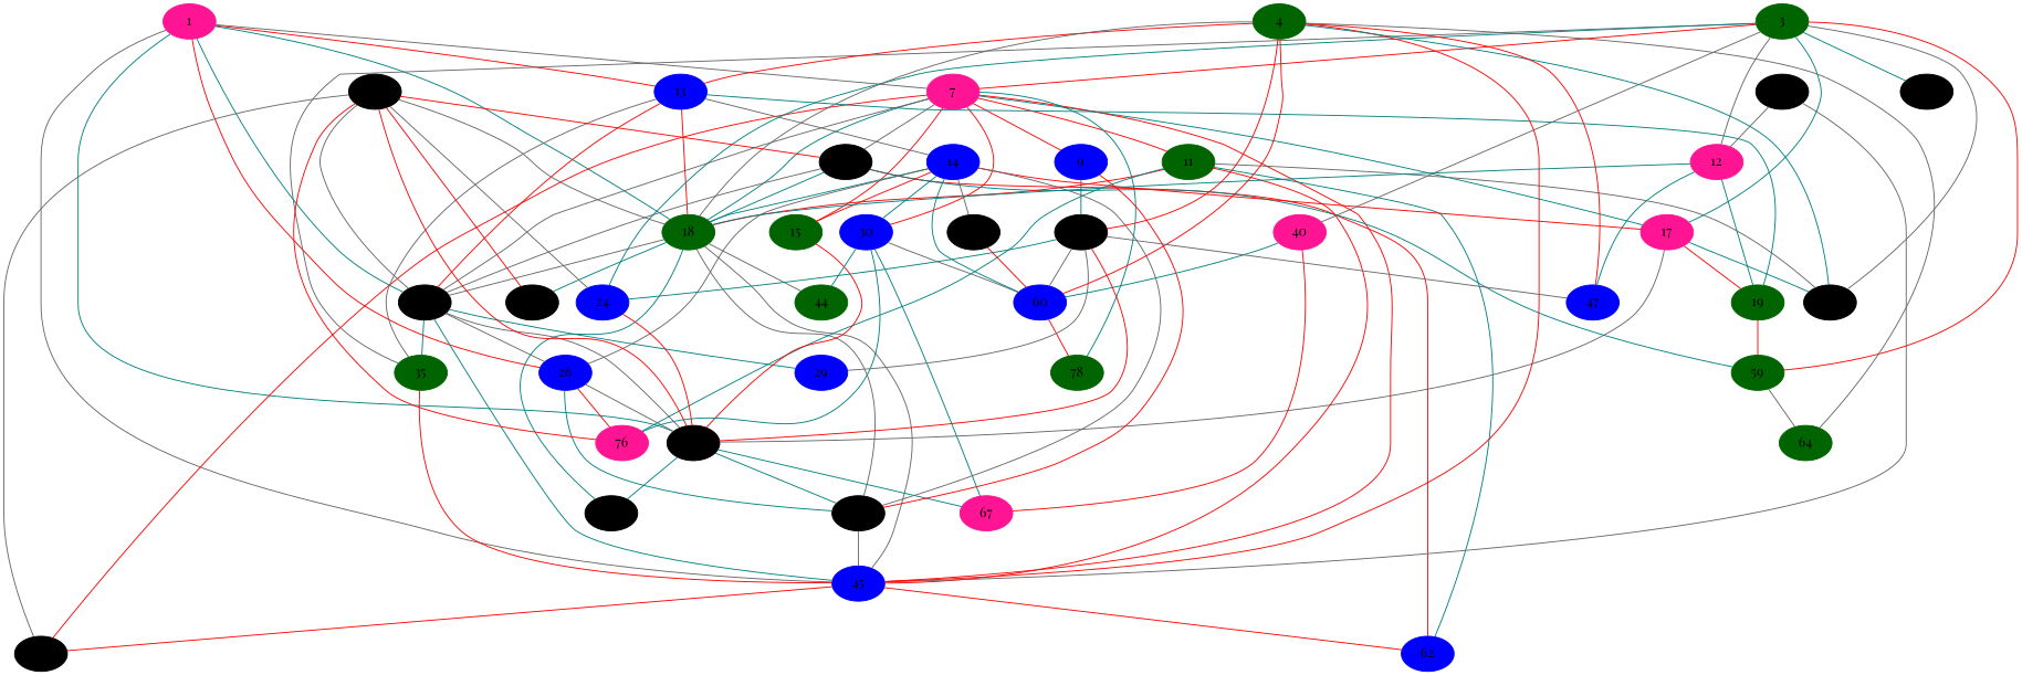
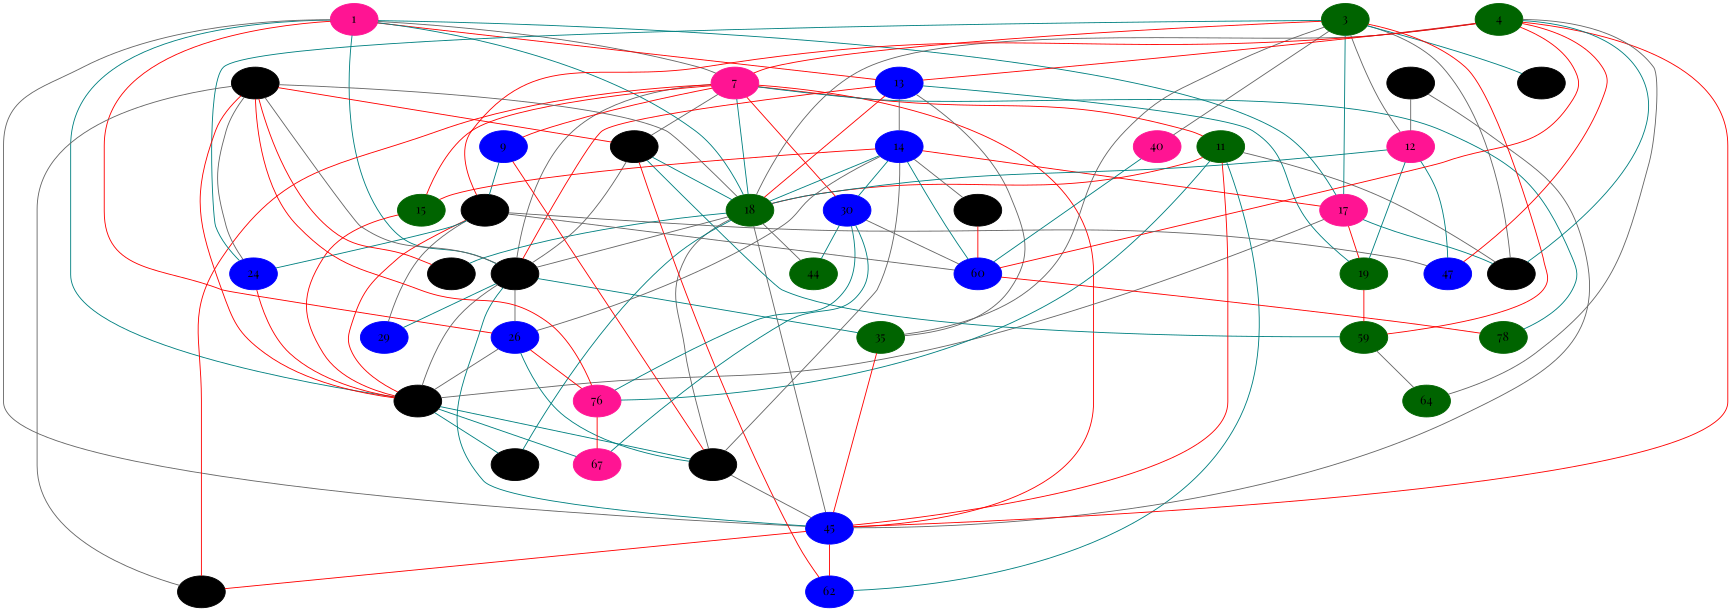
  graph {
    fontname="Playfair Display"
    node [color=black fontname="Playfair Display" style=filled]
    edge [color=red fontname="Playfair Display"]
    1 [color=deeppink super="+63+57"]
    7 [color=deeppink super="+16"]
    13 [color=blue super="+53"]
    17 [color=deeppink super="+25"]
    18 [color=darkgreen super="+77+48+80+34+41"]
    21 [super="+33"]
    26 [color=blue super="+54"]
    28 [super="+38+56"]
    45 [color=blue super="+52"]
    8 [super="+32"]
    70
    9 [color=blue]
    11 [color=darkgreen super="+79"]
    15 [color=darkgreen]
    30 [color=blue super="+69"]
    78 [color=darkgreen]
    35 [color=darkgreen super="+37"]
    19 [color=darkgreen super="+46"]
    14 [color=blue super="+23+51"]
    72
    31
    43
    44 [color=darkgreen]
    65
    29 [color=blue]
    76 [color=deeppink]
    67 [color=deeppink]
    62 [color=blue]
    12 [color=deeppink super="+83"]
    47 [color=blue]
    2
    3 [color=darkgreen super="+22+10"]
    24 [color=blue]
    39
    n35 [color=deeppink label=40]
    59 [color=darkgreen super="+81"]
    60 [color=blue]
    64 [color=darkgreen]
    4 [color=darkgreen super="+49+5"]
    20 [super="+73+36"]
    6 [super="+40"]
    27
    1 -- 7 [color=gray40]
    1 -- 13
-   7 -- 17 [color=teal]
+   1 -- 17 [color=teal]
    1 -- 18 [color=teal]
    1 -- 21 [color=teal]
    1 -- 26
    1 -- 28 [color=teal]
    1 -- 45 [color=gray40 weight=2]
    7 -- 18 [color=teal weight=2]
    7 -- 21 [color=gray40]
    7 -- 45
    7 -- 8 [color=gray40]
    7 -- 70
    7 -- 9
    7 -- 11
    7 -- 15
    7 -- 30
    7 -- 78 [color=teal]
    13 -- 18 [weight=2]
    13 -- 21
    13 -- 35 [color=gray40]
    13 -- 19 [color=teal]
    13 -- 14 [color=gray40 weight=2]
    17 -- 28 [color=gray40]
    17 -- 19
    17 -- 72 [color=teal]
    18 -- 21 [color=gray40]
    18 -- 45 [color=gray40]
    18 -- 31 [color=teal]
    18 -- 43 [color=gray40]
    18 -- 44 [color=gray40]
    18 -- 65 [color=teal]
    21 -- 26 [color=gray40]
    21 -- 28 [color=gray40]
    21 -- 45 [color=teal]
    21 -- 35 [color=teal weight=2]
    21 -- 29 [color=teal]
    26 -- 28 [color=gray40]
    26 -- 43 [color=teal]
    26 -- 76
    28 -- 43 [color=teal]
    28 -- 65 [color=teal]
    28 -- 67 [color=teal]
    45 -- 70
    45 -- 62
    8 -- 18 [color=teal]
    8 -- 21 [color=gray40]
    8 -- 62
    8 -- 59 [color=teal weight=2]
    9 -- 43
    9 -- 20 [color=teal]
    11 -- 18
    11 -- 45
    11 -- 72 [color=gray40]
    11 -- 76 [color=teal]
    11 -- 62 [color=teal]
    15 -- 28
    30 -- 44 [color=teal]
    30 -- 76 [color=teal]
    30 -- 67 [color=teal]
    30 -- 60 [color=gray40]
    35 -- 45
    19 -- 59
    14 -- 17
    14 -- 18 [color=teal]
    14 -- 26 [color=gray40]
    14 -- 15
    14 -- 30 [color=teal]
    14 -- 43 [color=gray40]
    14 -- 60 [color=teal]
    14 -- 27 [color=gray40]
    43 -- 45 [color=gray40 weight=2]
    12 -- 18 [color=teal]
    12 -- 19 [color=teal weight=2]
    12 -- 47 [color=teal]
    2 -- 45 [color=gray40]
    2 -- 12 [color=gray40]
    3 -- 7
    3 -- 17 [color=teal]
    3 -- 35 [color=gray40]
    3 -- 72 [color=gray40]
    3 -- 12 [color=gray40]
    3 -- 24 [color=teal]
    3 -- 39 [color=teal weight=2]
    3 -- n35 [color=gray40]
    3 -- 59
    24 -- 28
-   n35 -- 67
+   76 -- 67
    n35 -- 60 [color=teal]
    59 -- 64 [color=gray40]
    60 -- 78
    4 -- 13
    4 -- 18 [color=gray40 weight=2]
    4 -- 45
    4 -- 72 [color=teal]
    4 -- 47
    4 -- 60
    4 -- 64 [color=gray40]
    4 -- 20 [weight=2]
    20 -- 28
    20 -- 29 [color=gray40]
    20 -- 47 [color=gray40]
    20 -- 24 [color=teal]
    20 -- 60 [color=gray40]
    6 -- 18 [color=gray40]
    6 -- 21 [color=gray40]
    6 -- 28
    6 -- 8
    6 -- 70 [color=gray40]
    6 -- 31
    6 -- 76
    6 -- 24 [color=gray40]
    27 -- 60
  }
